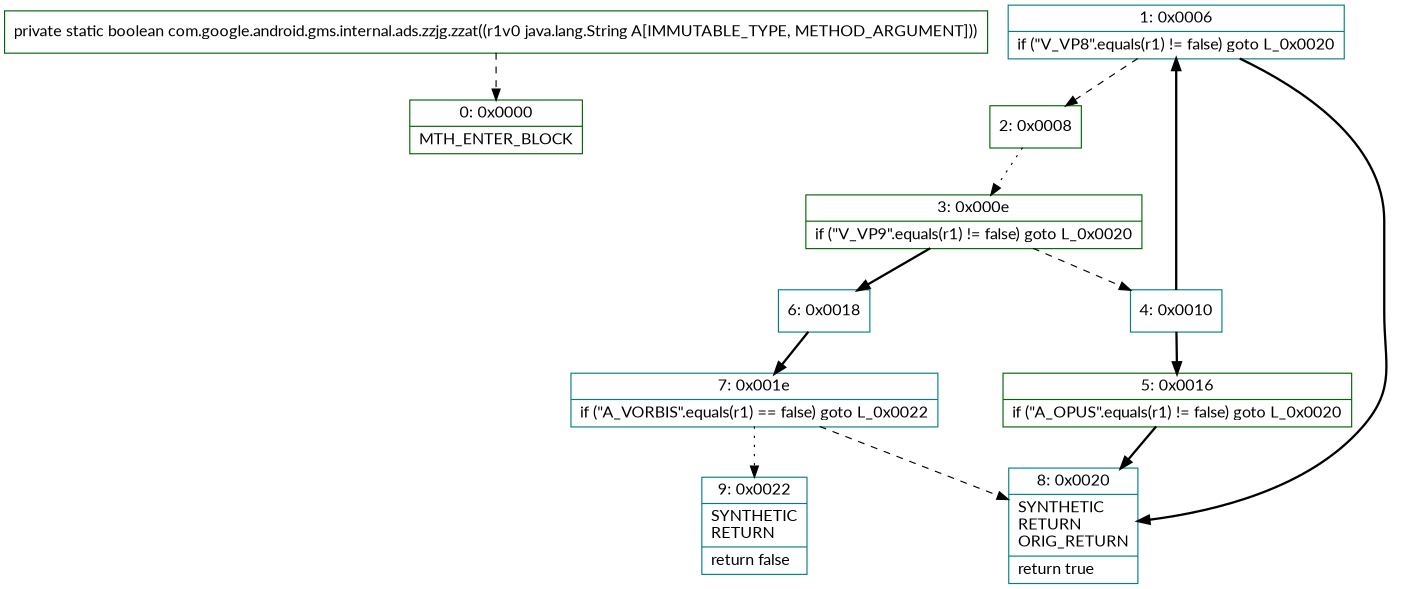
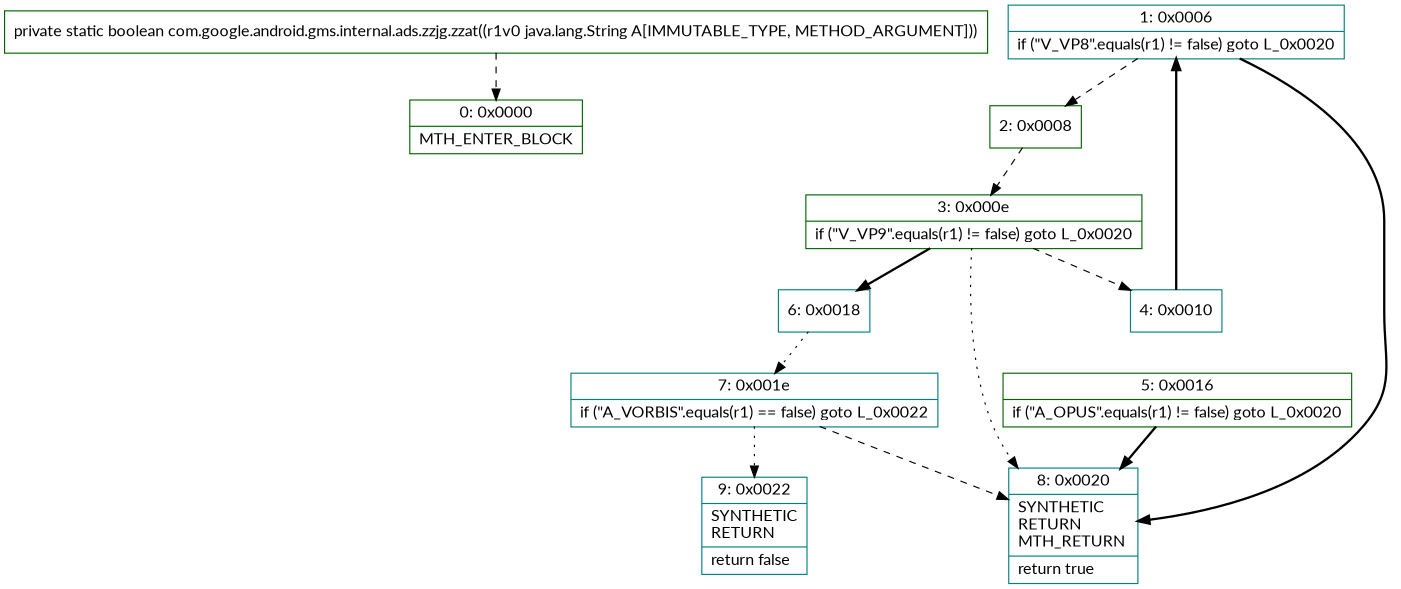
  digraph {
    fontname=Lato
    node [color=teal fontname=Lato shape=record]
    edge [fontname=Lato style=bold]
    n1 [color=darkgreen label="{0\:\ 0x0000|MTH_ENTER_BLOCK\l}"]
    n2 [label="{1\:\ 0x0006|if (\"V_VP8\".equals(r1) != false) goto L_0x0020\l}"]
    n3 [color=darkgreen label="{2\:\ 0x0008}"]
-   n4 [label="{8\:\ 0x0020|SYNTHETIC\lRETURN\lORIG_RETURN\l|return true\l}"]
+   n4 [label="{8\:\ 0x0020|SYNTHETIC\lRETURN\lMTH_RETURN\l|return true\l}"]
    n5 [color=darkgreen label="{3\:\ 0x000e|if (\"V_VP9\".equals(r1) != false) goto L_0x0020\l}"]
    n6 [label="{4\:\ 0x0010}"]
    n7 [label="{6\:\ 0x0018}"]
    n8 [color=darkgreen label="{5\:\ 0x0016|if (\"A_OPUS\".equals(r1) != false) goto L_0x0020\l}"]
    n9 [label="{7\:\ 0x001e|if (\"A_VORBIS\".equals(r1) == false) goto L_0x0022\l}"]
    n10 [label="{9\:\ 0x0022|SYNTHETIC\lRETURN\l|return false\l}"]
    n11 [color=darkgreen label="{private static boolean com.google.android.gms.internal.ads.zzjg.zzat((r1v0 java.lang.String A[IMMUTABLE_TYPE, METHOD_ARGUMENT])) }"]
    n2 -> n3 [style=dashed]
    n2 -> n4
-   n3 -> n5 [style=dotted]
+   n3 -> n5 [style=dashed]
+   n5 -> n4 [style=dotted]
    n5 -> n6 [style=dashed]
    n5 -> n7
    n6 -> n2
-   n6 -> n8
-   n7 -> n9
+   n7 -> n9 [style=dotted]
    n8 -> n4
    n9 -> n4 [style=dashed]
    n9 -> n10 [style=dotted]
    n11 -> n1 [style=dashed]
  }
